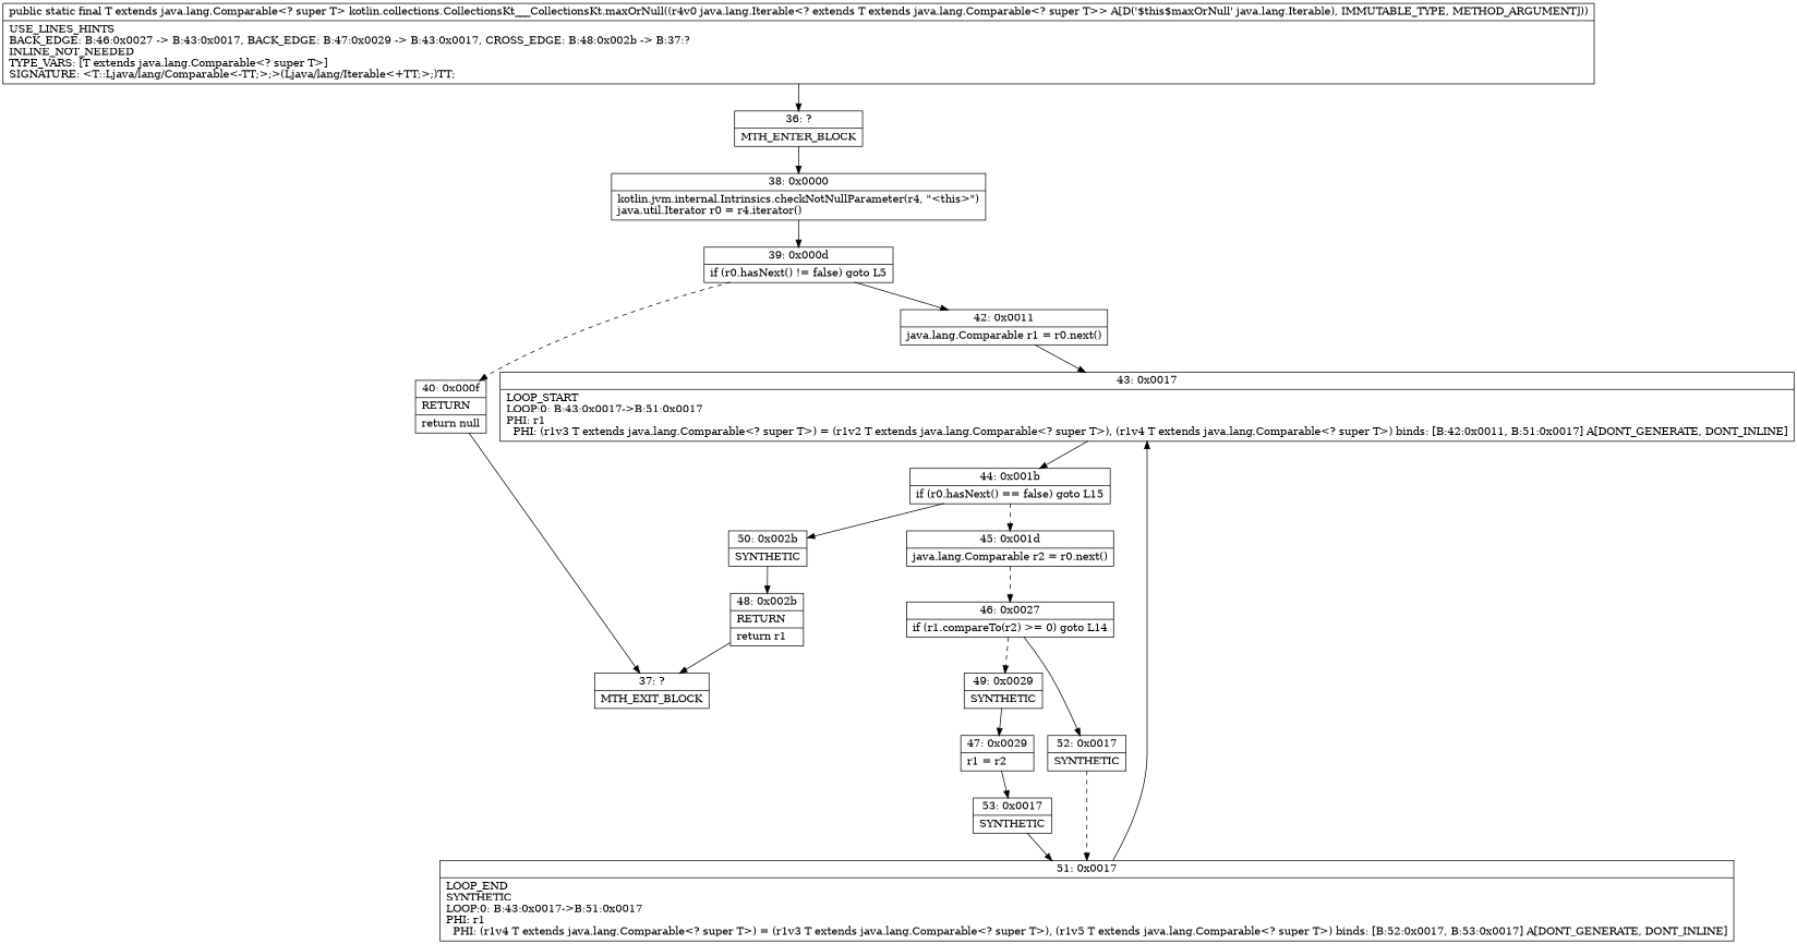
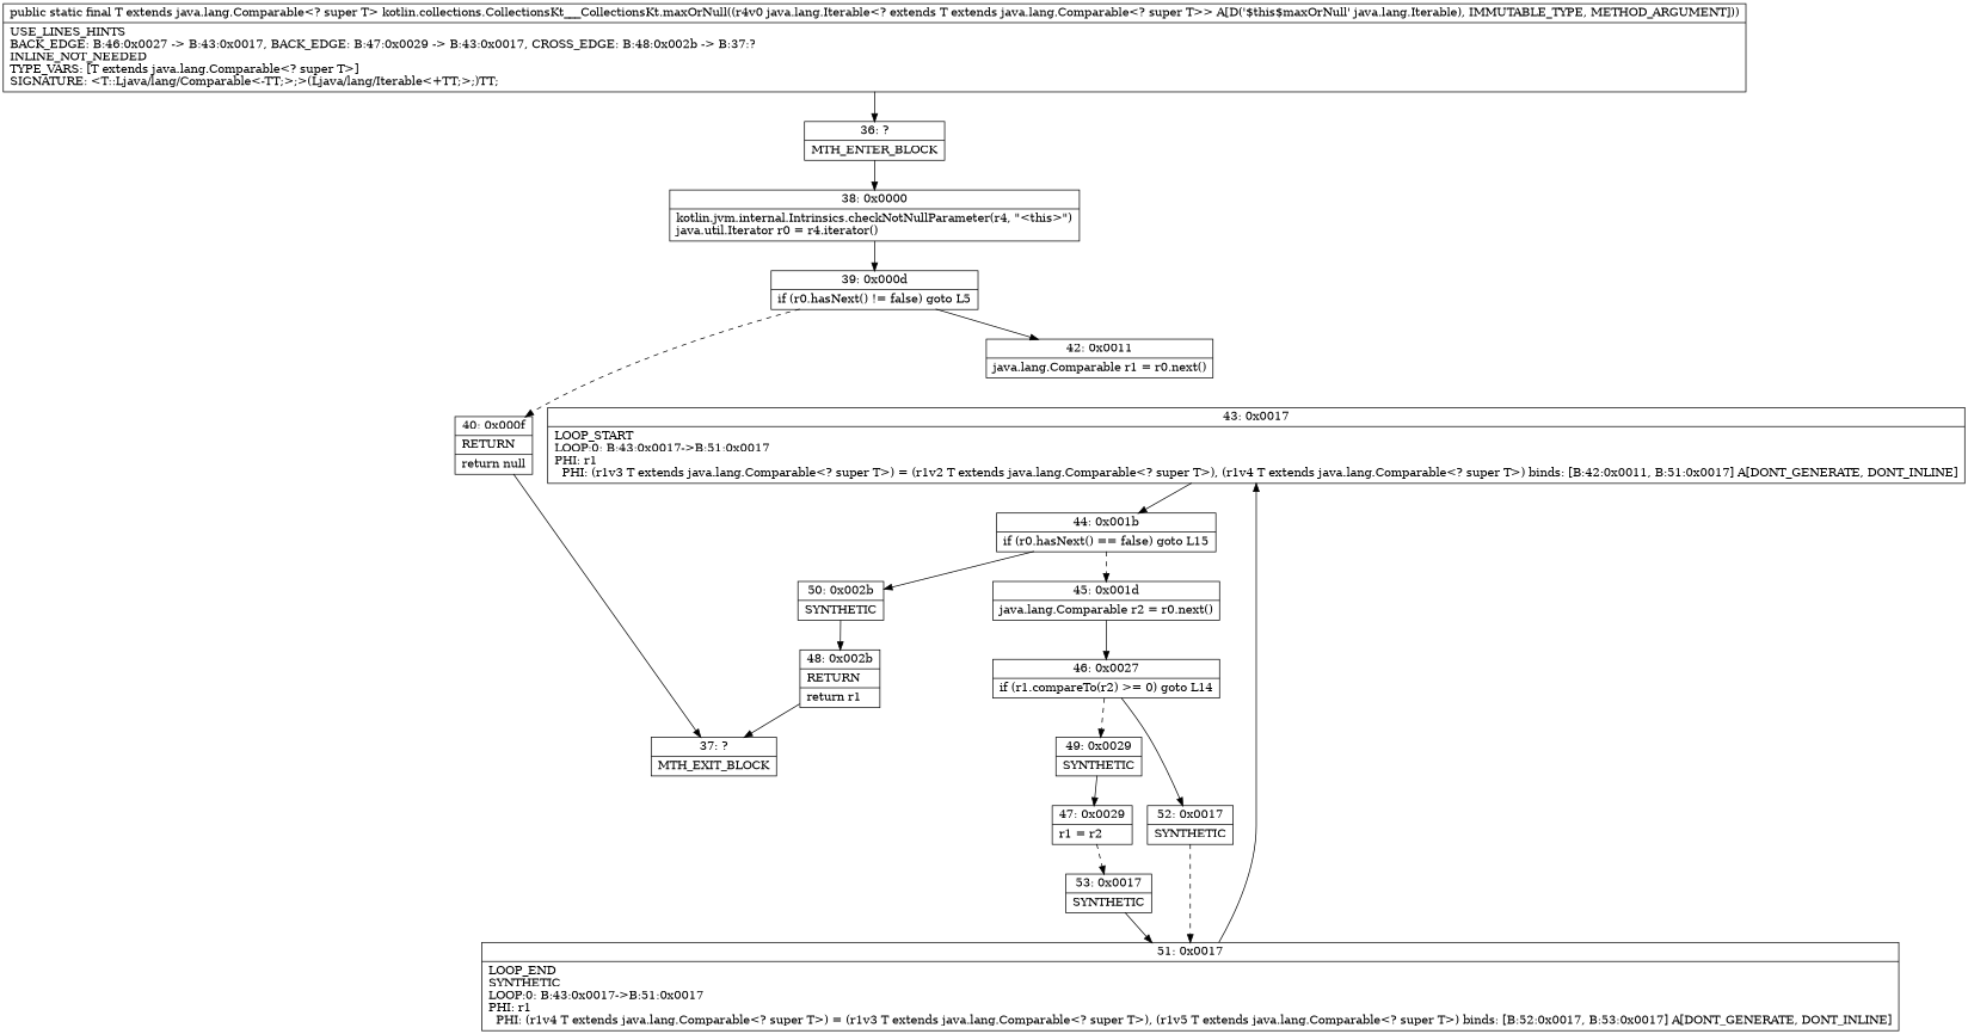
  digraph {
    node [shape=record]
    n1 [label="{36\:\ ?|MTH_ENTER_BLOCK\l}"]
    n2 [label="{38\:\ 0x0000|kotlin.jvm.internal.Intrinsics.checkNotNullParameter(r4, \"\<this\>\")\ljava.util.Iterator r0 = r4.iterator()\l}"]
    n3 [label="{39\:\ 0x000d|if (r0.hasNext() != false) goto L5\l}"]
    n4 [label="{40\:\ 0x000f|RETURN\l|return null\l}"]
    n5 [label="{42\:\ 0x0011|java.lang.Comparable r1 = r0.next()\l}"]
    n6 [label="{37\:\ ?|MTH_EXIT_BLOCK\l}"]
    n7 [label="{43\:\ 0x0017|LOOP_START\lLOOP:0: B:43:0x0017\-\>B:51:0x0017\lPHI: r1 \l  PHI: (r1v3 T extends java.lang.Comparable\<? super T\>) = (r1v2 T extends java.lang.Comparable\<? super T\>), (r1v4 T extends java.lang.Comparable\<? super T\>) binds: [B:42:0x0011, B:51:0x0017] A[DONT_GENERATE, DONT_INLINE]\l}"]
    n8 [label="{44\:\ 0x001b|if (r0.hasNext() == false) goto L15\l}"]
    n9 [label="{45\:\ 0x001d|java.lang.Comparable r2 = r0.next()\l}"]
    n10 [label="{50\:\ 0x002b|SYNTHETIC\l}"]
    n11 [label="{46\:\ 0x0027|if (r1.compareTo(r2) \>= 0) goto L14\l}"]
    n12 [label="{48\:\ 0x002b|RETURN\l|return r1\l}"]
    n13 [label="{49\:\ 0x0029|SYNTHETIC\l}"]
    n14 [label="{52\:\ 0x0017|SYNTHETIC\l}"]
    n15 [label="{47\:\ 0x0029|r1 = r2\l}"]
    n16 [label="{51\:\ 0x0017|LOOP_END\lSYNTHETIC\lLOOP:0: B:43:0x0017\-\>B:51:0x0017\lPHI: r1 \l  PHI: (r1v4 T extends java.lang.Comparable\<? super T\>) = (r1v3 T extends java.lang.Comparable\<? super T\>), (r1v5 T extends java.lang.Comparable\<? super T\>) binds: [B:52:0x0017, B:53:0x0017] A[DONT_GENERATE, DONT_INLINE]\l}"]
    n17 [label="{53\:\ 0x0017|SYNTHETIC\l}"]
    n18 [label="{public static final T extends java.lang.Comparable\<? super T\> kotlin.collections.CollectionsKt___CollectionsKt.maxOrNull((r4v0 java.lang.Iterable\<? extends T extends java.lang.Comparable\<? super T\>\> A[D('$this$maxOrNull' java.lang.Iterable), IMMUTABLE_TYPE, METHOD_ARGUMENT]))  | USE_LINES_HINTS\lBACK_EDGE: B:46:0x0027 \-\> B:43:0x0017, BACK_EDGE: B:47:0x0029 \-\> B:43:0x0017, CROSS_EDGE: B:48:0x002b \-\> B:37:?\lINLINE_NOT_NEEDED\lTYPE_VARS: [T extends java.lang.Comparable\<? super T\>]\lSIGNATURE: \<T::Ljava\/lang\/Comparable\<\-TT;\>;\>(Ljava\/lang\/Iterable\<+TT;\>;)TT;\l}"]
    n1 -> n2
    n2 -> n3
    n3 -> n4 [style=dashed]
    n3 -> n5
    n4 -> n6
-   n5 -> n7
    n7 -> n8
    n8 -> n9 [style=dashed]
    n8 -> n10
-   n9 -> n11 [style=dashed]
+   n9 -> n11
    n10 -> n12
    n11 -> n13 [style=dashed]
    n11 -> n14
    n12 -> n6
    n13 -> n15
    n14 -> n16 [style=dashed]
-   n15 -> n17
+   n15 -> n17 [style=dashed]
    n16 -> n7
    n17 -> n16
    n18 -> n1
  }
